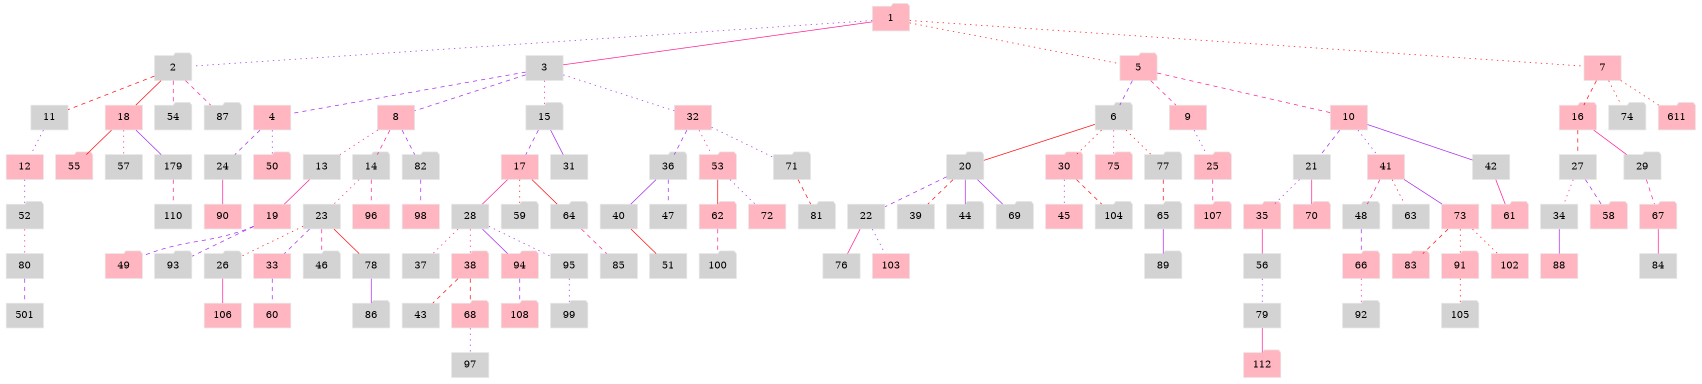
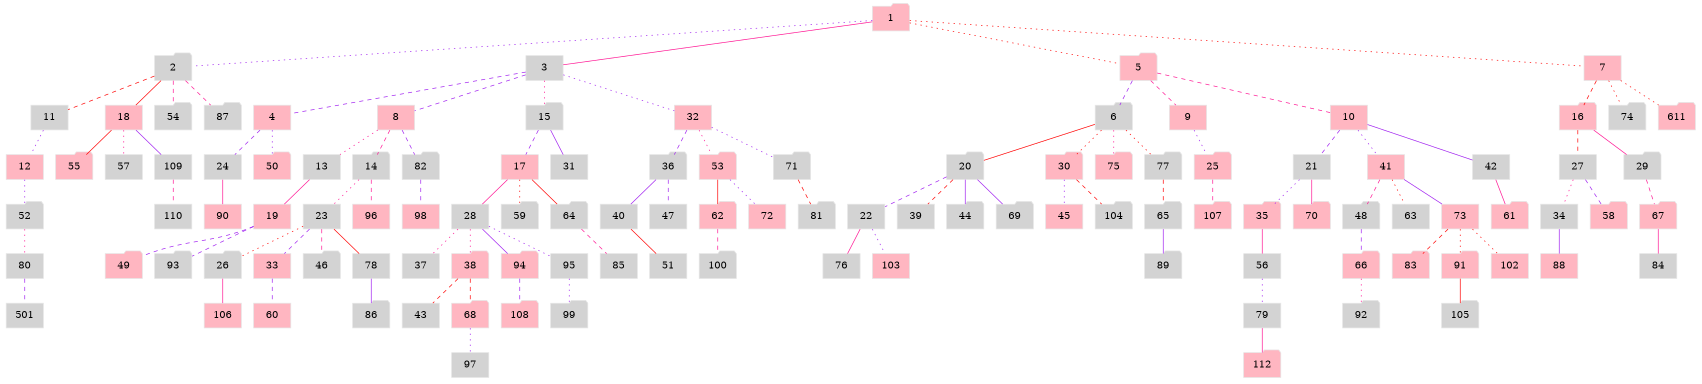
  graph {
    node [color=gray90 fillcolor=lightgrey shape=folder style=filled]
    edge [color=purple style=dashed]
    1 [fillcolor=lightpink]
    2
    3 [shape=box]
    5 [fillcolor=lightpink]
    7 [fillcolor=lightpink shape=box]
    11 [shape=box]
    18 [fillcolor=lightpink shape=box]
    54
    87
    4 [fillcolor=lightpink shape=box]
    8 [fillcolor=lightpink shape=box]
    15
    32 [fillcolor=lightpink shape=box]
    6
    9 [fillcolor=lightpink shape=box]
    10 [fillcolor=lightpink shape=box]
    16 [fillcolor=lightpink]
    74
    n19 [fillcolor=lightpink label=611]
    12 [fillcolor=lightpink shape=box]
    55 [fillcolor=lightpink]
    57 [shape=box]
-   109 [shape=box label=179]
+   109 [shape=box]
    24 [shape=box]
    50 [fillcolor=lightpink]
    13 [shape=box]
    14
    82
    17 [fillcolor=lightpink shape=box]
    31 [shape=box]
    36
    53 [fillcolor=lightpink]
    71
    90 [fillcolor=lightpink shape=box]
    20
    30 [fillcolor=lightpink]
    75 [fillcolor=lightpink]
    77
    25 [fillcolor=lightpink]
    21 [shape=box]
    41 [fillcolor=lightpink shape=box]
    42 [shape=box]
    22 [shape=box]
    39 [shape=box]
    44
    69
    45 [fillcolor=lightpink shape=box]
    104
    65
    27 [shape=box]
    29
    19 [fillcolor=lightpink shape=box]
    23 [shape=box]
    96 [fillcolor=lightpink shape=box]
    98 [fillcolor=lightpink shape=box]
    107 [fillcolor=lightpink]
    35 [fillcolor=lightpink]
    70 [fillcolor=lightpink]
    48
    63 [shape=box]
    73 [fillcolor=lightpink shape=box]
    61 [fillcolor=lightpink]
    52
    80 [shape=box]
    49 [fillcolor=lightpink]
    93
    26
    33 [fillcolor=lightpink shape=box]
    46
    78 [shape=box]
    28 [shape=box]
    59
    64
    34 [shape=box]
    58 [fillcolor=lightpink]
    67 [fillcolor=lightpink]
    37 [shape=box]
    38 [fillcolor=lightpink]
    94 [fillcolor=lightpink]
    95 [shape=box]
    85 [shape=box]
    110 [shape=box]
    76 [shape=box]
    103 [fillcolor=lightpink shape=box]
    56 [shape=box]
    106 [fillcolor=lightpink shape=box]
    60 [fillcolor=lightpink shape=box]
    86
    89
    88 [fillcolor=lightpink shape=box]
    43 [shape=box]
    68 [fillcolor=lightpink]
    108 [fillcolor=lightpink]
    99
    84 [shape=box]
    40 [shape=box]
    47 [shape=box]
    62 [fillcolor=lightpink]
    72 [fillcolor=lightpink shape=box]
    81
    79 [shape=box]
    51 [shape=box]
    97 [shape=box]
    66 [fillcolor=lightpink]
    83 [fillcolor=lightpink]
    91 [fillcolor=lightpink]
    102 [fillcolor=lightpink shape=box]
    92
    n109 [label=501 shape=box]
    100
    112 [fillcolor=lightpink]
    105
    1 -- 2 [style=dotted]
    1 -- 3 [color=deeppink style=solid]
    1 -- 5 [color=red style=dotted]
    1 -- 7 [color=red style=dotted]
    2 -- 11 [color=red]
    2 -- 18 [color=red style=solid]
    2 -- 54 [color=deeppink]
    2 -- 87 [color=deeppink]
    3 -- 4
    3 -- 8
    3 -- 15 [color=deeppink style=dotted]
    3 -- 32 [style=dotted]
    5 -- 6
    5 -- 9 [color=deeppink]
    5 -- 10 [color=deeppink]
    7 -- 16 [color=red]
    7 -- 74 [color=red style=dotted]
    7 -- n19 [color=red style=dotted]
    11 -- 12 [style=dotted]
    18 -- 55 [color=red style=solid]
    18 -- 57 [color=deeppink style=dotted]
    18 -- 109 [style=solid]
    4 -- 24
    4 -- 50 [style=dotted]
    8 -- 13 [color=deeppink style=dotted]
    8 -- 14 [color=deeppink]
    8 -- 82
    15 -- 17
    15 -- 31 [style=solid]
    32 -- 36
    32 -- 53 [color=deeppink style=dotted]
    32 -- 71 [style=dotted]
    6 -- 20 [color=red style=solid]
    6 -- 30 [color=red style=dotted]
    6 -- 75 [color=deeppink style=dotted]
    6 -- 77 [color=red style=dotted]
    9 -- 25 [style=dotted]
    10 -- 21
    10 -- 41 [style=dotted]
    10 -- 42 [style=solid]
    16 -- 27 [color=red]
    16 -- 29 [color=deeppink style=solid]
    12 -- 52 [style=dotted]
    109 -- 110 [color=deeppink]
    24 -- 90 [color=deeppink style=solid]
    13 -- 19 [color=deeppink style=solid]
    14 -- 23 [color=deeppink style=dotted]
    14 -- 96 [color=deeppink]
    82 -- 98
    17 -- 28 [color=deeppink style=solid]
    17 -- 59 [color=red style=dotted]
    17 -- 64 [color=red style=solid]
    36 -- 40 [style=solid]
    36 -- 47
    53 -- 62 [color=red style=solid]
    53 -- 72 [style=dotted]
    71 -- 81 [color=red]
    20 -- 22
    20 -- 39 [color=red]
    20 -- 44 [style=solid]
    20 -- 69 [style=solid]
    30 -- 45 [style=dotted]
    30 -- 104 [color=red]
    77 -- 65 [color=red]
    25 -- 107 [color=deeppink]
    21 -- 35 [style=dotted]
    21 -- 70 [color=deeppink style=solid]
    41 -- 48 [color=deeppink]
    41 -- 63 [color=red style=dotted]
    41 -- 73 [style=solid]
    42 -- 61 [color=deeppink style=solid]
    22 -- 76 [color=deeppink style=solid]
    22 -- 103 [style=dotted]
    65 -- 89 [style=solid]
    27 -- 34 [color=deeppink style=dotted]
    27 -- 58
    29 -- 67 [color=deeppink]
    19 -- 49
    19 -- 93
    23 -- 26 [color=red style=dotted]
    23 -- 33
    23 -- 46 [color=deeppink]
    23 -- 78 [color=red style=solid]
    35 -- 56 [color=deeppink style=solid]
    48 -- 66
    73 -- 83 [color=red]
    73 -- 91 [color=red style=dotted]
    73 -- 102 [color=red style=dotted]
    52 -- 80 [color=deeppink style=dotted]
    80 -- n109
    26 -- 106 [color=deeppink style=solid]
    33 -- 60
    78 -- 86 [style=solid]
    28 -- 37 [color=deeppink style=dotted]
    28 -- 38 [color=deeppink style=dotted]
    28 -- 94 [style=solid]
    28 -- 95 [style=dotted]
    64 -- 85 [color=deeppink]
    34 -- 88 [style=solid]
    67 -- 84 [color=deeppink style=solid]
    38 -- 43 [color=red]
    38 -- 68 [color=red]
    94 -- 108
    95 -- 99 [style=dotted]
    56 -- 79 [style=dotted]
    68 -- 97 [style=dotted]
    40 -- 51 [color=red style=solid]
    62 -- 100 [color=deeppink]
    79 -- 112 [color=deeppink style=solid]
    66 -- 92 [color=deeppink style=dotted]
-   91 -- 105 [color=red style=dotted]
+   91 -- 105 [color=red style=solid]
  }
